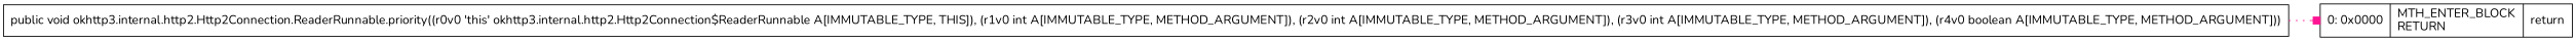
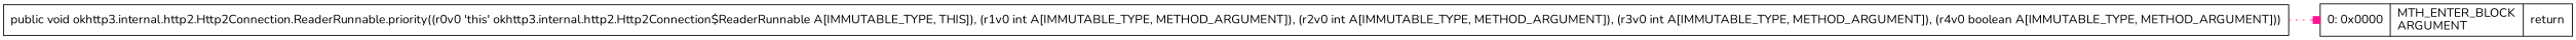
  digraph {
    rankdir=LR
    fontname=Nunito
    node [shape=record fontname=Nunito]
-   n1 [label="{0\:\ 0x0000|MTH_ENTER_BLOCK\lRETURN\l|return\l}"]
+   n1 [label="{0\:\ 0x0000|MTH_ENTER_BLOCK\lARGUMENT\l|return\l}"]
    n2 [label="{public void okhttp3.internal.http2.Http2Connection.ReaderRunnable.priority((r0v0 'this' okhttp3.internal.http2.Http2Connection$ReaderRunnable A[IMMUTABLE_TYPE, THIS]), (r1v0 int A[IMMUTABLE_TYPE, METHOD_ARGUMENT]), (r2v0 int A[IMMUTABLE_TYPE, METHOD_ARGUMENT]), (r3v0 int A[IMMUTABLE_TYPE, METHOD_ARGUMENT]), (r4v0 boolean A[IMMUTABLE_TYPE, METHOD_ARGUMENT])) }"]
    n2 -> n1 [color=deeppink style=dotted arrowhead=box fontname=Nunito]
  }
